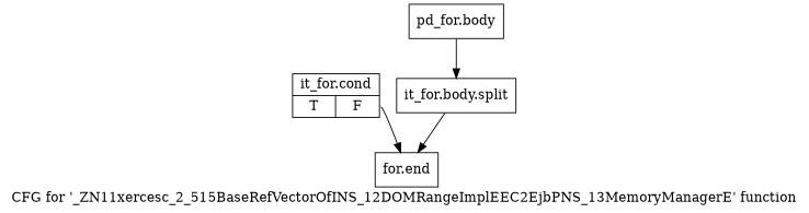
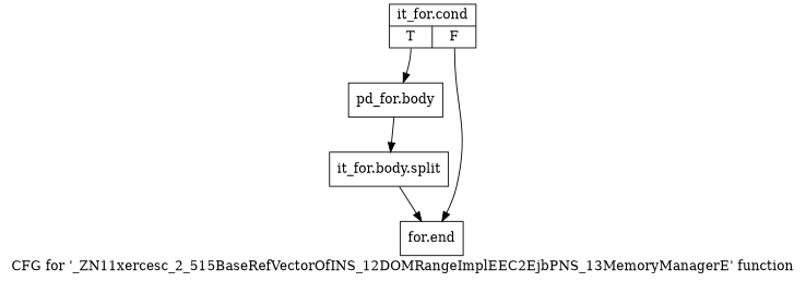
  digraph {
    label="CFG for '_ZN11xercesc_2_515BaseRefVectorOfINS_12DOMRangeImplEEC2EjbPNS_13MemoryManagerE' function"
    node [shape=record]
    n1 [label="{it_for.cond|{<s0>T|<s1>F}}"]
    n2 [label="{pd_for.body}"]
    n3 [label="{for.end}"]
    n4 [label="{it_for.body.split}"]
+   n1 -> n2 [tailport=s0]
    n1 -> n3 [tailport=s1]
    n2 -> n4
    n4 -> n3
  }
